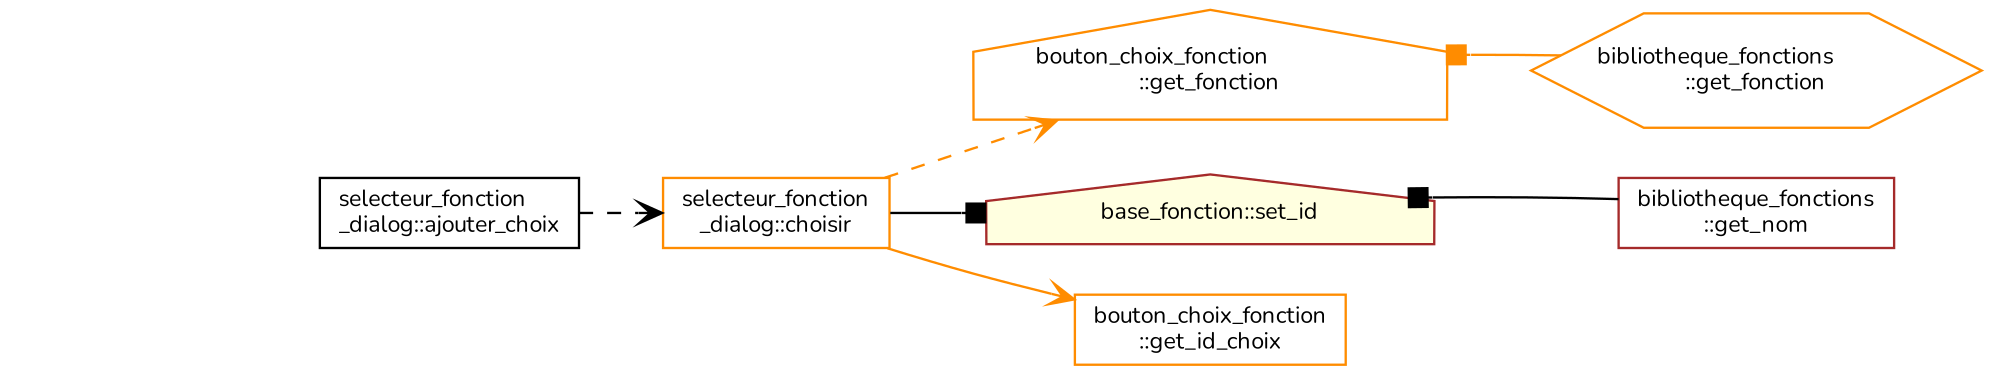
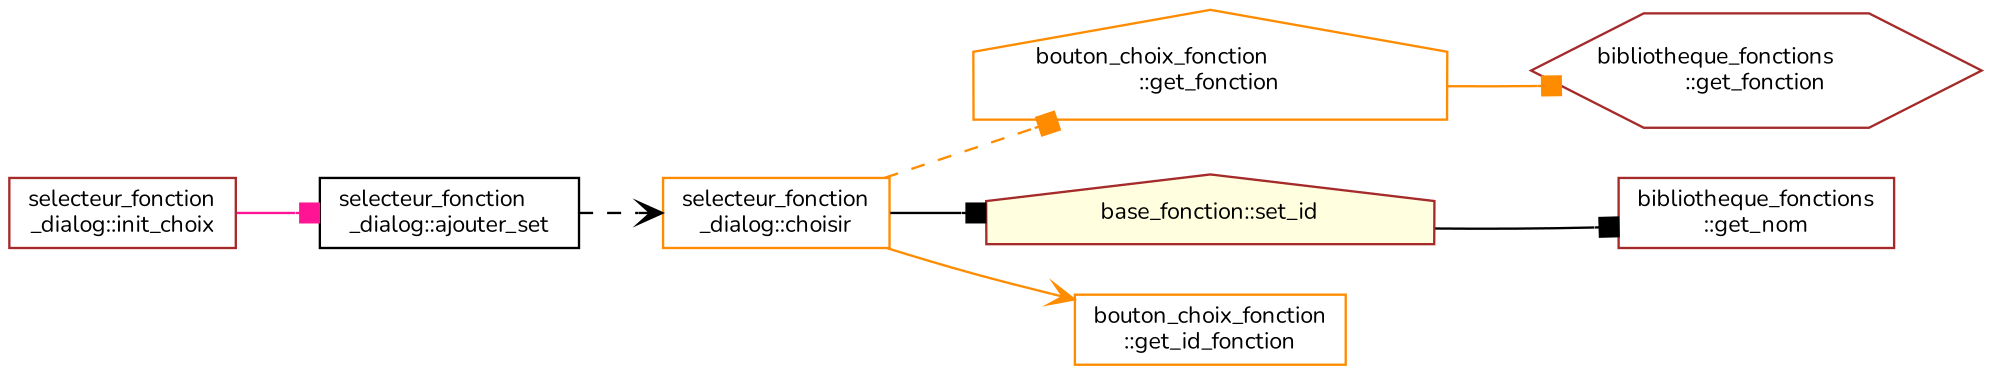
  digraph {
    fontname=Nunito
    rankdir=LR
    node [color=brown fillcolor=white fontname=Nunito fontsize=10 shape=box style=filled]
    edge [arrowhead=box color=black fontname=Nunito fontsize=10 labelfontname=Helvetica labelfontsize=10 style=solid]
-   n2 [color=black height=0.2 label="selecteur_fonction\l_dialog::ajouter_choix" width=0.4]
+   n1 [fontcolor=black height=0.2 label="selecteur_fonction\l_dialog::init_choix" width=0.4]
+   n2 [color=black height=0.2 label="selecteur_fonction\l_dialog::ajouter_set" width=0.4]
    n3 [color=darkorange height=0.2 label="selecteur_fonction\l_dialog::choisir" width=0.4]
    n4 [color=darkorange height=0.2 label="bouton_choix_fonction\l::get_fonction" shape=house width=0.4]
    n5 [fillcolor=lightyellow height=0.2 label="base_fonction::set_id" shape=house width=0.4]
-   n6 [color=darkorange height=0.2 label="bouton_choix_fonction\l::get_id_choix" width=0.4]
-   n7 [color=darkorange height=0.2 label="bibliotheque_fonctions\l::get_fonction" shape=hexagon width=0.4]
+   n6 [color=darkorange height=0.2 label="bouton_choix_fonction\l::get_id_fonction" width=0.4]
+   n7 [height=0.2 label="bibliotheque_fonctions\l::get_fonction" shape=hexagon width=0.4]
    n8 [height=0.2 label="bibliotheque_fonctions\l::get_nom" width=0.4]
+   n1 -> n2 [color=deeppink]
    n2 -> n3 [arrowhead=vee style=dashed]
-   n3 -> n4 [arrowhead=vee color=darkorange style=dashed]
+   n3 -> n4 [color=darkorange style=dashed]
    n3 -> n5
    n3 -> n6 [arrowhead=vee color=darkorange]
-   n7 -> n4 [color=darkorange]
-   n8 -> n5
+   n4 -> n7 [color=darkorange]
+   n5 -> n8
  }
